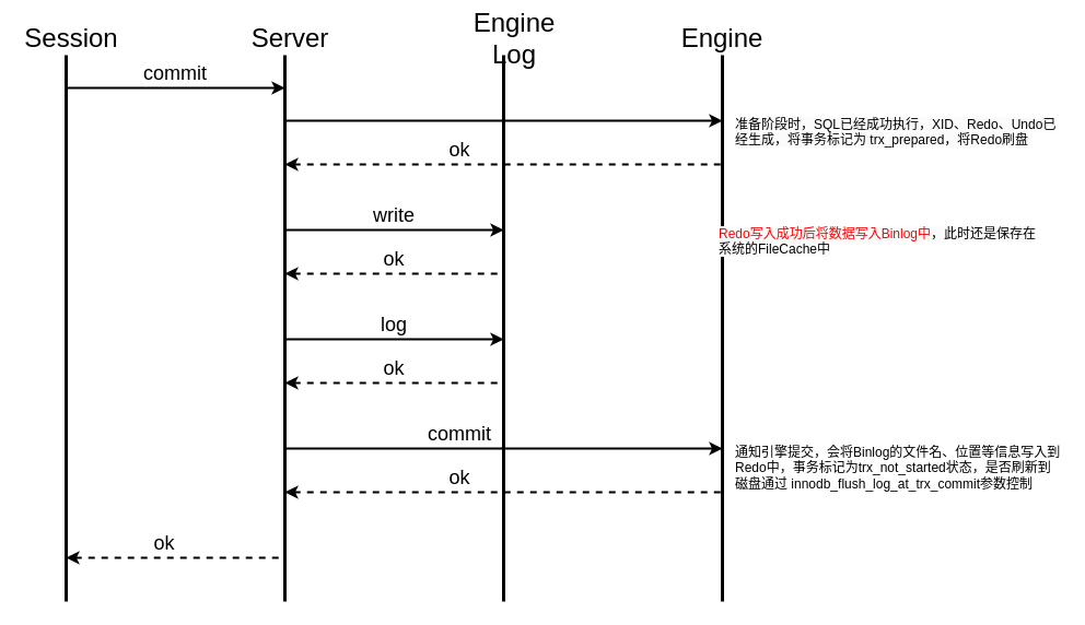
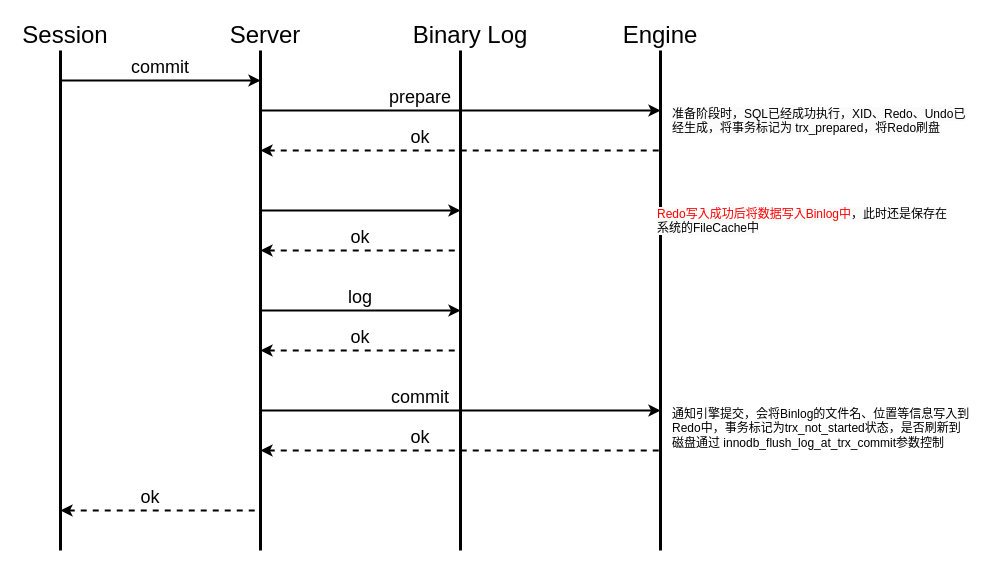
  <mxCell id="0" />
  <mxCell id="1" parent="0" />
  <mxCell id="2" value="" style="endArrow=none;html=1;rounded=0;fontSize=24;strokeWidth=3;" edge="1" parent="1"><mxGeometry width="50" height="50" relative="1" as="geometry"><mxPoint x="60" y="550" as="sourcePoint" /><mxPoint x="60" y="50" as="targetPoint" /></mxGeometry></mxCell>
  <mxCell id="3" value="Session" style="text;html=1;strokeColor=none;fillColor=none;align=center;verticalAlign=middle;whiteSpace=wrap;rounded=0;fontSize=24;" vertex="1" parent="1"><mxGeometry x="20" y="20" width="90" height="30" as="geometry" /></mxCell>
  <mxCell id="4" value="" style="endArrow=none;html=1;rounded=0;fontSize=24;strokeWidth=3;" edge="1" parent="1"><mxGeometry width="50" height="50" relative="1" as="geometry"><mxPoint x="260" y="550" as="sourcePoint" /><mxPoint x="260" y="50" as="targetPoint" /></mxGeometry></mxCell>
  <mxCell id="5" value="Server" style="text;html=1;strokeColor=none;fillColor=none;align=center;verticalAlign=middle;whiteSpace=wrap;rounded=0;fontSize=24;" vertex="1" parent="1"><mxGeometry x="220" y="20" width="90" height="30" as="geometry" /></mxCell>
  <mxCell id="6" value="" style="endArrow=none;html=1;rounded=0;fontSize=24;strokeWidth=3;" edge="1" parent="1"><mxGeometry width="50" height="50" relative="1" as="geometry"><mxPoint x="460" y="550" as="sourcePoint" /><mxPoint x="460" y="50" as="targetPoint" /></mxGeometry></mxCell>
  <mxCell id="7" value="" style="endArrow=none;html=1;rounded=0;fontSize=24;strokeWidth=3;" edge="1" parent="1"><mxGeometry width="50" height="50" relative="1" as="geometry"><mxPoint x="660" y="550" as="sourcePoint" /><mxPoint x="660" y="50" as="targetPoint" /></mxGeometry></mxCell>
- <mxCell id="8" value="Engine Log" style="text;html=1;strokeColor=none;fillColor=none;align=center;verticalAlign=middle;whiteSpace=wrap;rounded=0;fontSize=24;" vertex="1" parent="1"><mxGeometry x="410" y="20" width="120" height="30" as="geometry" /></mxCell>
+ <mxCell id="8" value="Binary Log" style="text;html=1;strokeColor=none;fillColor=none;align=center;verticalAlign=middle;whiteSpace=wrap;rounded=0;fontSize=24;" vertex="1" parent="1"><mxGeometry x="410" y="20" width="120" height="30" as="geometry" /></mxCell>
  <mxCell id="9" value="Engine" style="text;html=1;strokeColor=none;fillColor=none;align=center;verticalAlign=middle;whiteSpace=wrap;rounded=0;fontSize=24;" vertex="1" parent="1"><mxGeometry x="600" y="20" width="120" height="30" as="geometry" /></mxCell>
  <mxCell id="10" value="" style="endArrow=classic;html=1;rounded=0;strokeWidth=2;fontSize=24;" edge="1" parent="1"><mxGeometry width="50" height="50" relative="1" as="geometry"><mxPoint x="60" y="80" as="sourcePoint" /><mxPoint x="260" y="80" as="targetPoint" /></mxGeometry></mxCell>
  <mxCell id="11" value="&lt;font style=&quot;font-size: 18px;&quot;&gt;commit&lt;/font&gt;" style="text;html=1;strokeColor=none;fillColor=none;align=center;verticalAlign=middle;whiteSpace=wrap;rounded=0;fontSize=24;" vertex="1" parent="1"><mxGeometry x="120" y="50" width="80" height="30" as="geometry" /></mxCell>
  <mxCell id="12" value="" style="endArrow=classic;html=1;rounded=0;strokeWidth=2;fontSize=24;" edge="1" parent="1"><mxGeometry width="50" height="50" relative="1" as="geometry"><mxPoint x="260" y="110" as="sourcePoint" /><mxPoint x="660" y="110" as="targetPoint" /></mxGeometry></mxCell>
+ <mxCell id="13" value="&lt;font style=&quot;font-size: 18px;&quot;&gt;prepare&lt;/font&gt;" style="text;html=1;strokeColor=none;fillColor=none;align=center;verticalAlign=middle;whiteSpace=wrap;rounded=0;fontSize=24;" vertex="1" parent="1"><mxGeometry x="380" y="80" width="80" height="30" as="geometry" /></mxCell>
  <mxCell id="14" value="&lt;span style=&quot;color: rgb(0, 0, 0); font-family: Helvetica; font-size: 12px; font-style: normal; font-variant-ligatures: normal; font-variant-caps: normal; font-weight: 400; letter-spacing: normal; orphans: 2; text-align: left; text-indent: 0px; text-transform: none; widows: 2; word-spacing: 0px; -webkit-text-stroke-width: 0px; background-color: rgb(251, 251, 251); text-decoration-thickness: initial; text-decoration-style: initial; text-decoration-color: initial; float: none; display: inline !important;&quot;&gt;准备阶段时，SQL已经成功执行，XID、Redo、Undo已经生成，将事务标记为 trx_prepared，将Redo刷盘&lt;/span&gt;&lt;br style=&quot;border-color: var(--border-color); color: rgb(0, 0, 0); font-family: Helvetica; font-size: 12px; font-style: normal; font-variant-ligatures: normal; font-variant-caps: normal; font-weight: 400; letter-spacing: normal; orphans: 2; text-align: left; text-indent: 0px; text-transform: none; widows: 2; word-spacing: 0px; -webkit-text-stroke-width: 0px; background-color: rgb(251, 251, 251); text-decoration-thickness: initial; text-decoration-style: initial; text-decoration-color: initial;&quot;&gt;" style="text;whiteSpace=wrap;html=1;fontSize=12;" vertex="1" parent="1"><mxGeometry x="670" y="100" width="300" height="50" as="geometry" /></mxCell>
  <mxCell id="15" value="" style="endArrow=none;dashed=1;html=1;rounded=0;strokeWidth=2;fontSize=12;startArrow=classic;startFill=1;" edge="1" parent="1"><mxGeometry width="50" height="50" relative="1" as="geometry"><mxPoint x="260" y="150" as="sourcePoint" /><mxPoint x="660" y="150" as="targetPoint" /></mxGeometry></mxCell>
  <mxCell id="16" value="&lt;span style=&quot;font-size: 18px;&quot;&gt;ok&lt;/span&gt;" style="text;html=1;strokeColor=none;fillColor=none;align=center;verticalAlign=middle;whiteSpace=wrap;rounded=0;fontSize=24;" vertex="1" parent="1"><mxGeometry x="380" y="120" width="80" height="30" as="geometry" /></mxCell>
  <mxCell id="17" value="" style="endArrow=classic;html=1;rounded=0;strokeWidth=2;fontSize=24;" edge="1" parent="1"><mxGeometry width="50" height="50" relative="1" as="geometry"><mxPoint x="260" y="210" as="sourcePoint" /><mxPoint x="460" y="210" as="targetPoint" /></mxGeometry></mxCell>
- <mxCell id="18" value="&lt;font style=&quot;font-size: 18px;&quot;&gt;write&lt;/font&gt;" style="text;html=1;strokeColor=none;fillColor=none;align=center;verticalAlign=middle;whiteSpace=wrap;rounded=0;fontSize=24;" vertex="1" parent="1"><mxGeometry x="320" y="180" width="80" height="30" as="geometry" /></mxCell>
  <mxCell id="19" value="" style="endArrow=none;dashed=1;html=1;rounded=0;strokeWidth=2;fontSize=12;startArrow=classic;startFill=1;" edge="1" parent="1"><mxGeometry width="50" height="50" relative="1" as="geometry"><mxPoint x="260" y="250" as="sourcePoint" /><mxPoint x="460" y="250" as="targetPoint" /></mxGeometry></mxCell>
  <mxCell id="20" value="&lt;span style=&quot;font-size: 18px;&quot;&gt;ok&lt;/span&gt;" style="text;html=1;strokeColor=none;fillColor=none;align=center;verticalAlign=middle;whiteSpace=wrap;rounded=0;fontSize=24;" vertex="1" parent="1"><mxGeometry x="320" y="220" width="80" height="30" as="geometry" /></mxCell>
  <mxCell id="21" value="&lt;span style=&quot;font-family: Helvetica; font-size: 12px; font-style: normal; font-variant-ligatures: normal; font-variant-caps: normal; font-weight: 400; letter-spacing: normal; orphans: 2; text-align: left; text-indent: 0px; text-transform: none; widows: 2; word-spacing: 0px; -webkit-text-stroke-width: 0px; background-color: rgb(251, 251, 251); text-decoration-thickness: initial; text-decoration-style: initial; text-decoration-color: initial; float: none; display: inline !important;&quot;&gt;&lt;font color=&quot;#ff0000&quot;&gt;Redo写入成功后将数据写入Binlog中&lt;/font&gt;&lt;/span&gt;&lt;span style=&quot;color: rgb(0, 0, 0); font-family: Helvetica; font-size: 12px; font-style: normal; font-variant-ligatures: normal; font-variant-caps: normal; font-weight: 400; letter-spacing: normal; orphans: 2; text-align: left; text-indent: 0px; text-transform: none; widows: 2; word-spacing: 0px; -webkit-text-stroke-width: 0px; background-color: rgb(251, 251, 251); text-decoration-thickness: initial; text-decoration-style: initial; text-decoration-color: initial; float: none; display: inline !important;&quot;&gt;，此时还是保存在系统的FileCache中&lt;/span&gt;" style="text;whiteSpace=wrap;html=1;fontSize=12;" vertex="1" parent="1"><mxGeometry x="655" y="200" width="300" height="50" as="geometry" /></mxCell>
  <mxCell id="22" value="" style="endArrow=classic;html=1;rounded=0;strokeWidth=2;fontSize=24;" edge="1" parent="1"><mxGeometry width="50" height="50" relative="1" as="geometry"><mxPoint x="260" y="310" as="sourcePoint" /><mxPoint x="460" y="310" as="targetPoint" /></mxGeometry></mxCell>
  <mxCell id="23" value="&lt;font style=&quot;font-size: 18px;&quot;&gt;log&lt;/font&gt;" style="text;html=1;strokeColor=none;fillColor=none;align=center;verticalAlign=middle;whiteSpace=wrap;rounded=0;fontSize=24;" vertex="1" parent="1"><mxGeometry x="320" y="280" width="80" height="30" as="geometry" /></mxCell>
  <mxCell id="24" value="" style="endArrow=none;dashed=1;html=1;rounded=0;strokeWidth=2;fontSize=12;startArrow=classic;startFill=1;" edge="1" parent="1"><mxGeometry width="50" height="50" relative="1" as="geometry"><mxPoint x="260" y="350" as="sourcePoint" /><mxPoint x="460" y="350" as="targetPoint" /></mxGeometry></mxCell>
  <mxCell id="25" value="&lt;span style=&quot;font-size: 18px;&quot;&gt;ok&lt;/span&gt;" style="text;html=1;strokeColor=none;fillColor=none;align=center;verticalAlign=middle;whiteSpace=wrap;rounded=0;fontSize=24;" vertex="1" parent="1"><mxGeometry x="320" y="320" width="80" height="30" as="geometry" /></mxCell>
  <mxCell id="26" value="" style="endArrow=classic;html=1;rounded=0;strokeWidth=2;fontSize=24;" edge="1" parent="1"><mxGeometry width="50" height="50" relative="1" as="geometry"><mxPoint x="260" y="410" as="sourcePoint" /><mxPoint x="660" y="410" as="targetPoint" /></mxGeometry></mxCell>
  <mxCell id="27" value="&lt;font style=&quot;font-size: 18px;&quot;&gt;commit&lt;/font&gt;" style="text;html=1;strokeColor=none;fillColor=none;align=center;verticalAlign=middle;whiteSpace=wrap;rounded=0;fontSize=24;" vertex="1" parent="1"><mxGeometry x="380" y="380" width="80" height="30" as="geometry" /></mxCell>
  <mxCell id="28" value="" style="endArrow=none;dashed=1;html=1;rounded=0;strokeWidth=2;fontSize=12;startArrow=classic;startFill=1;" edge="1" parent="1"><mxGeometry width="50" height="50" relative="1" as="geometry"><mxPoint x="260" y="450" as="sourcePoint" /><mxPoint x="660" y="450" as="targetPoint" /></mxGeometry></mxCell>
  <mxCell id="29" value="&lt;span style=&quot;font-size: 18px;&quot;&gt;ok&lt;/span&gt;" style="text;html=1;strokeColor=none;fillColor=none;align=center;verticalAlign=middle;whiteSpace=wrap;rounded=0;fontSize=24;" vertex="1" parent="1"><mxGeometry x="380" y="420" width="80" height="30" as="geometry" /></mxCell>
  <mxCell id="30" value="通知引擎提交，会将Binlog的文件名、位置等信息写入到Redo中，事务标记为trx_not_started状态，是否刷新到磁盘通过 innodb_flush_log_at_trx_commit参数控制" style="text;whiteSpace=wrap;html=1;fontSize=12;" vertex="1" parent="1"><mxGeometry x="670" y="400" width="300" height="50" as="geometry" /></mxCell>
  <mxCell id="31" value="" style="endArrow=none;dashed=1;html=1;rounded=0;strokeWidth=2;fontSize=12;startArrow=classic;startFill=1;" edge="1" parent="1"><mxGeometry width="50" height="50" relative="1" as="geometry"><mxPoint x="60" y="510" as="sourcePoint" /><mxPoint x="260" y="510" as="targetPoint" /></mxGeometry></mxCell>
  <mxCell id="32" value="&lt;span style=&quot;font-size: 18px;&quot;&gt;ok&lt;/span&gt;" style="text;html=1;strokeColor=none;fillColor=none;align=center;verticalAlign=middle;whiteSpace=wrap;rounded=0;fontSize=24;" vertex="1" parent="1"><mxGeometry x="110" y="480" width="80" height="30" as="geometry" /></mxCell>
